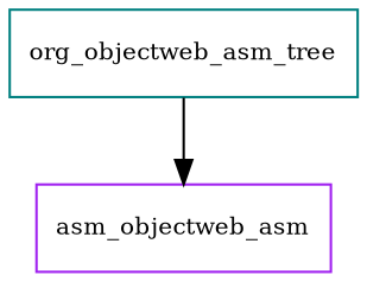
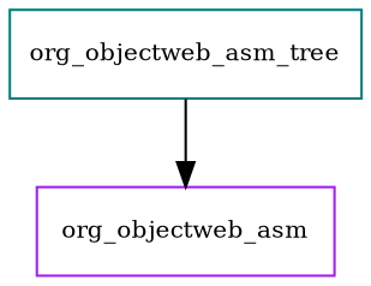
  digraph {
    node [fontsize=10.0 shape=box]
    org_objectweb_asm_tree [color=teal]
-   org_objectweb_asm [color=purple label=asm_objectweb_asm]
+   org_objectweb_asm [color=purple]
    org_objectweb_asm_tree -> org_objectweb_asm [color=black]
  }
